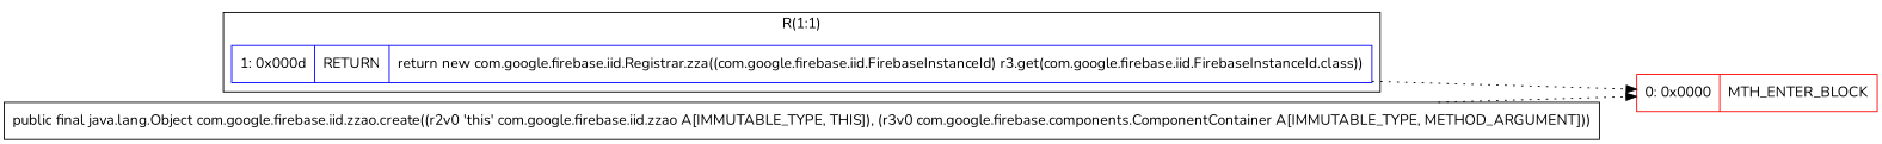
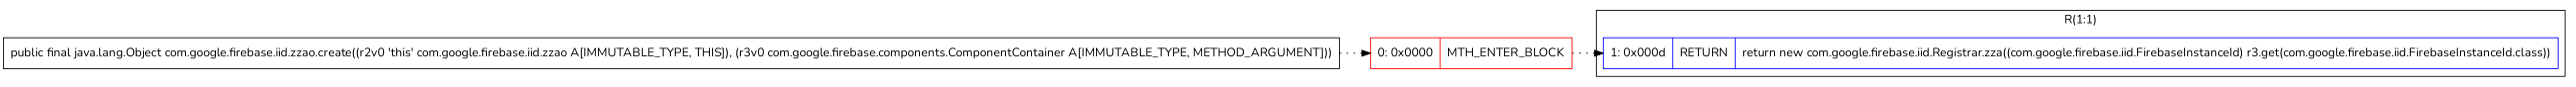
  digraph {
    rankdir=LR
    fontname=Nunito
    node [shape=record fontname=Nunito]
    edge [style=dotted fontname=Nunito]
    n1 [color=blue label="{1\:\ 0x000d|RETURN\l|return new com.google.firebase.iid.Registrar.zza((com.google.firebase.iid.FirebaseInstanceId) r3.get(com.google.firebase.iid.FirebaseInstanceId.class))\l}"]
    n2 [color=red label="{0\:\ 0x0000|MTH_ENTER_BLOCK\l}"]
    n3 [label="{public final java.lang.Object com.google.firebase.iid.zzao.create((r2v0 'this' com.google.firebase.iid.zzao A[IMMUTABLE_TYPE, THIS]), (r3v0 com.google.firebase.components.ComponentContainer A[IMMUTABLE_TYPE, METHOD_ARGUMENT])) }"]
    subgraph cluster_1 {
      label="R(1:1)"
      n1
    }
-   n1 -> n2
+   n2 -> n1
    n3 -> n2
  }
